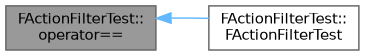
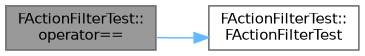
  digraph {
    rankdir=LR
    node [fontname=Helvetica fontsize=10 shape=box style=filled]
    n1 [color=gray40 fillcolor=grey60 fontcolor=black height=0.2 label="FActionFilterTest::\loperator==" width=0.4]
    n2 [color=grey40 fillcolor=white height=0.2 label="FActionFilterTest::\lFActionFilterTest" width=0.4]
-   n2 -> n1 [color=steelblue1 fontname=Helvetica fontsize=10 labelfontname=Helvetica labelfontsize=10 style=solid]
+   n1 -> n2 [color=steelblue1 fontname=Helvetica fontsize=10 labelfontname=Helvetica labelfontsize=10 style=solid]
  }
